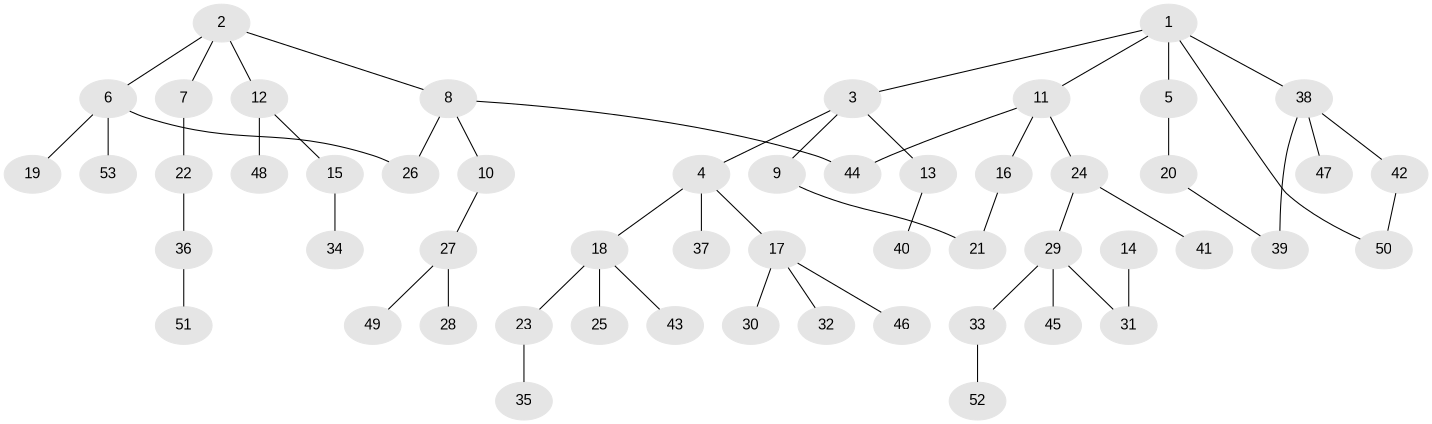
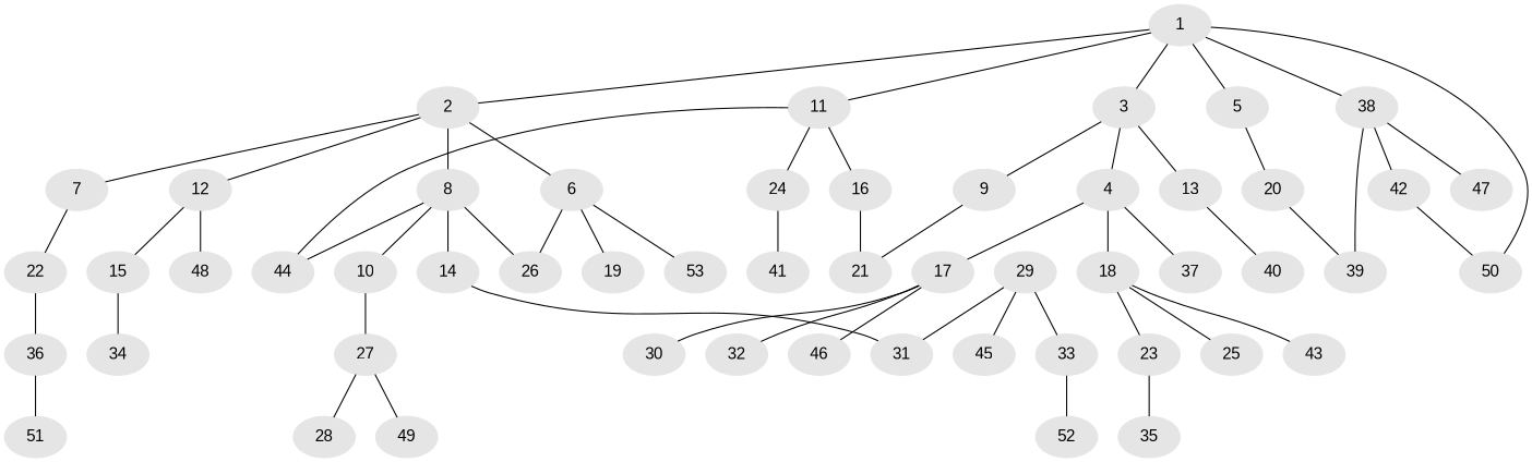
  graph {
    fontname="Liberation Sans"
    node [color=gray90 fontname="Liberation Sans" style=filled]
    edge [fontname="Liberation Sans"]
    1
    2
    3
    5
    11
    38
    50
    6
    7
    8
    12
    4
    9
    13
    20
    44
    16
    24
    39
    42
    47
    19
    53
    26
    22
    10
    14
    15
    48
    17
    18
    37
    21
    40
    30
    32
    46
    23
    25
    43
    36
    27
    31
    28
    49
    41
    29
    34
    35
    51
    33
    45
    52
+   1 -- 2
    1 -- 3
    1 -- 5
    1 -- 11
    1 -- 38
    1 -- 50
    2 -- 6
    2 -- 7
    2 -- 8
    2 -- 12
    3 -- 4
    3 -- 9
    3 -- 13
    5 -- 20
    11 -- 44
    11 -- 16
    11 -- 24
    38 -- 39
    38 -- 42
    38 -- 47
    6 -- 19
    6 -- 53
    6 -- 26
    7 -- 22
    8 -- 44
    8 -- 26
    8 -- 10
+   8 -- 14
    12 -- 15
    12 -- 48
    4 -- 17
    4 -- 18
    4 -- 37
    9 -- 21
    13 -- 40
    20 -- 39
    16 -- 21
    24 -- 41
-   24 -- 29
    42 -- 50
    22 -- 36
    10 -- 27
    14 -- 31
    15 -- 34
    17 -- 30
    17 -- 32
    17 -- 46
    18 -- 23
    18 -- 25
    18 -- 43
    23 -- 35
    36 -- 51
    27 -- 28
    27 -- 49
    29 -- 31
    29 -- 33
    29 -- 45
    33 -- 52
  }
